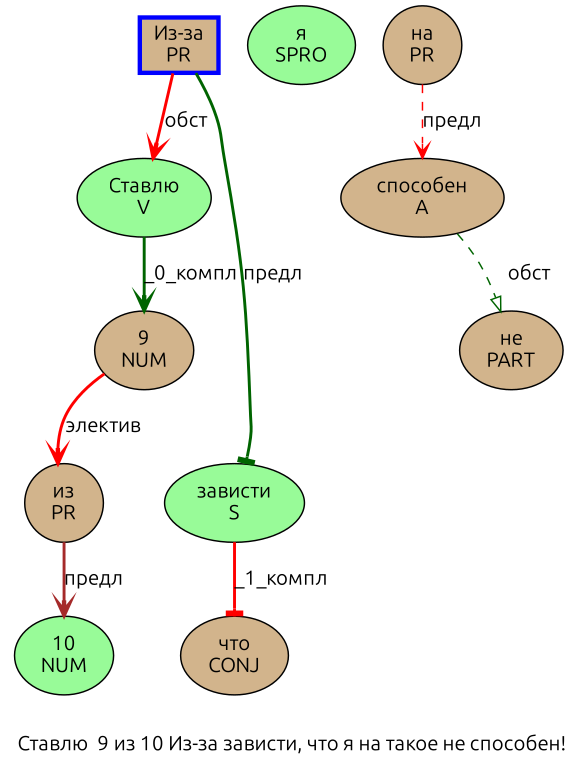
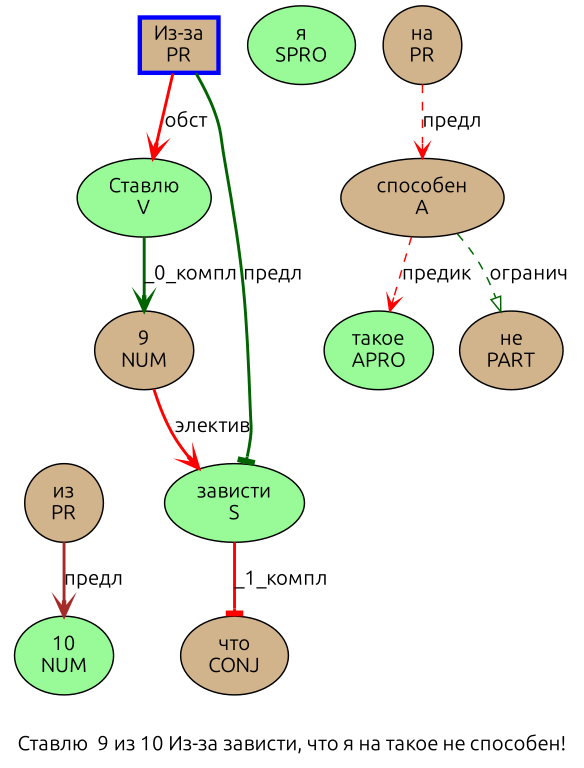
  digraph {
    fontname=Ubuntu
    label="Ставлю  9 из 10 Из-за зависти, что я на такое не способен!"
    node [fillcolor=tan fontname=Ubuntu penwidth=1 shape=ellipse style=filled]
    edge [arrowhead=vee color=red fontname=Ubuntu style=bold]
    n1 [fillcolor=palegreen label="Ставлю\nV"]
    n2 [label="9\nNUM"]
    n3 [label="из\nPR"]
    n4 [color=blue label="Из-за\nPR" penwidth=3 shape=box]
    n5 [fillcolor=palegreen label="зависти\nS"]
    n6 [fillcolor=palegreen label="10\nNUM"]
    n7 [label="что\nCONJ"]
    n8 [fillcolor=palegreen label="я\nSPRO"]
    n9 [label="на\nPR"]
    n10 [label="способен\nA"]
+   n11 [fillcolor=palegreen label="такое\nAPRO"]
    n12 [label="не\nPART"]
    n1 -> n2 [color=darkgreen label="_0_компл"]
-   n2 -> n3 [label="электив"]
+   n2 -> n5 [label="электив"]
    n3 -> n6 [color=brown label="предл"]
    n4 -> n1 [label="обст"]
    n4 -> n5 [arrowhead=tee color=darkgreen label="предл"]
    n5 -> n7 [arrowhead=tee label="_1_компл"]
    n9 -> n10 [label="предл" style=dashed]
-   n10 -> n12 [arrowhead=onormal color=darkgreen label="обст" style=dashed]
+   n10 -> n11 [label="предик" style=dashed]
+   n10 -> n12 [arrowhead=onormal color=darkgreen label="огранич" style=dashed]
  }
